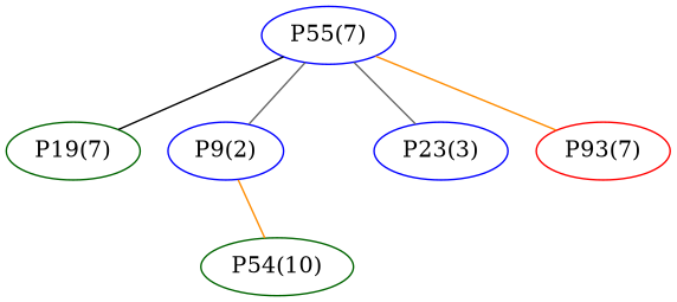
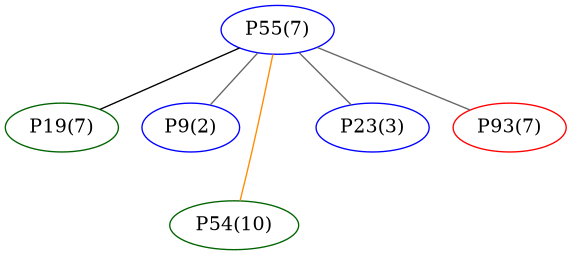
  graph {
    fontname="DejaVu Serif"
    node [color=blue fontname="DejaVu Serif"]
    edge [color=gray40 fontname="DejaVu Serif"]
    "P55(7)"
    "P19(7)" [color=darkgreen]
    "P9(2)"
    "P54(10)" [color=darkgreen]
    "P23(3)"
    n6 [color=red label="P93(7)"]
    "P55(7)" -- "P19(7)" [color=black]
    "P55(7)" -- "P9(2)"
-   "P9(2)" -- "P54(10)" [color=darkorange]
+   "P55(7)" -- "P54(10)" [color=darkorange]
    "P55(7)" -- "P23(3)"
-   "P55(7)" -- n6 [color=darkorange]
+   "P55(7)" -- n6
  }
